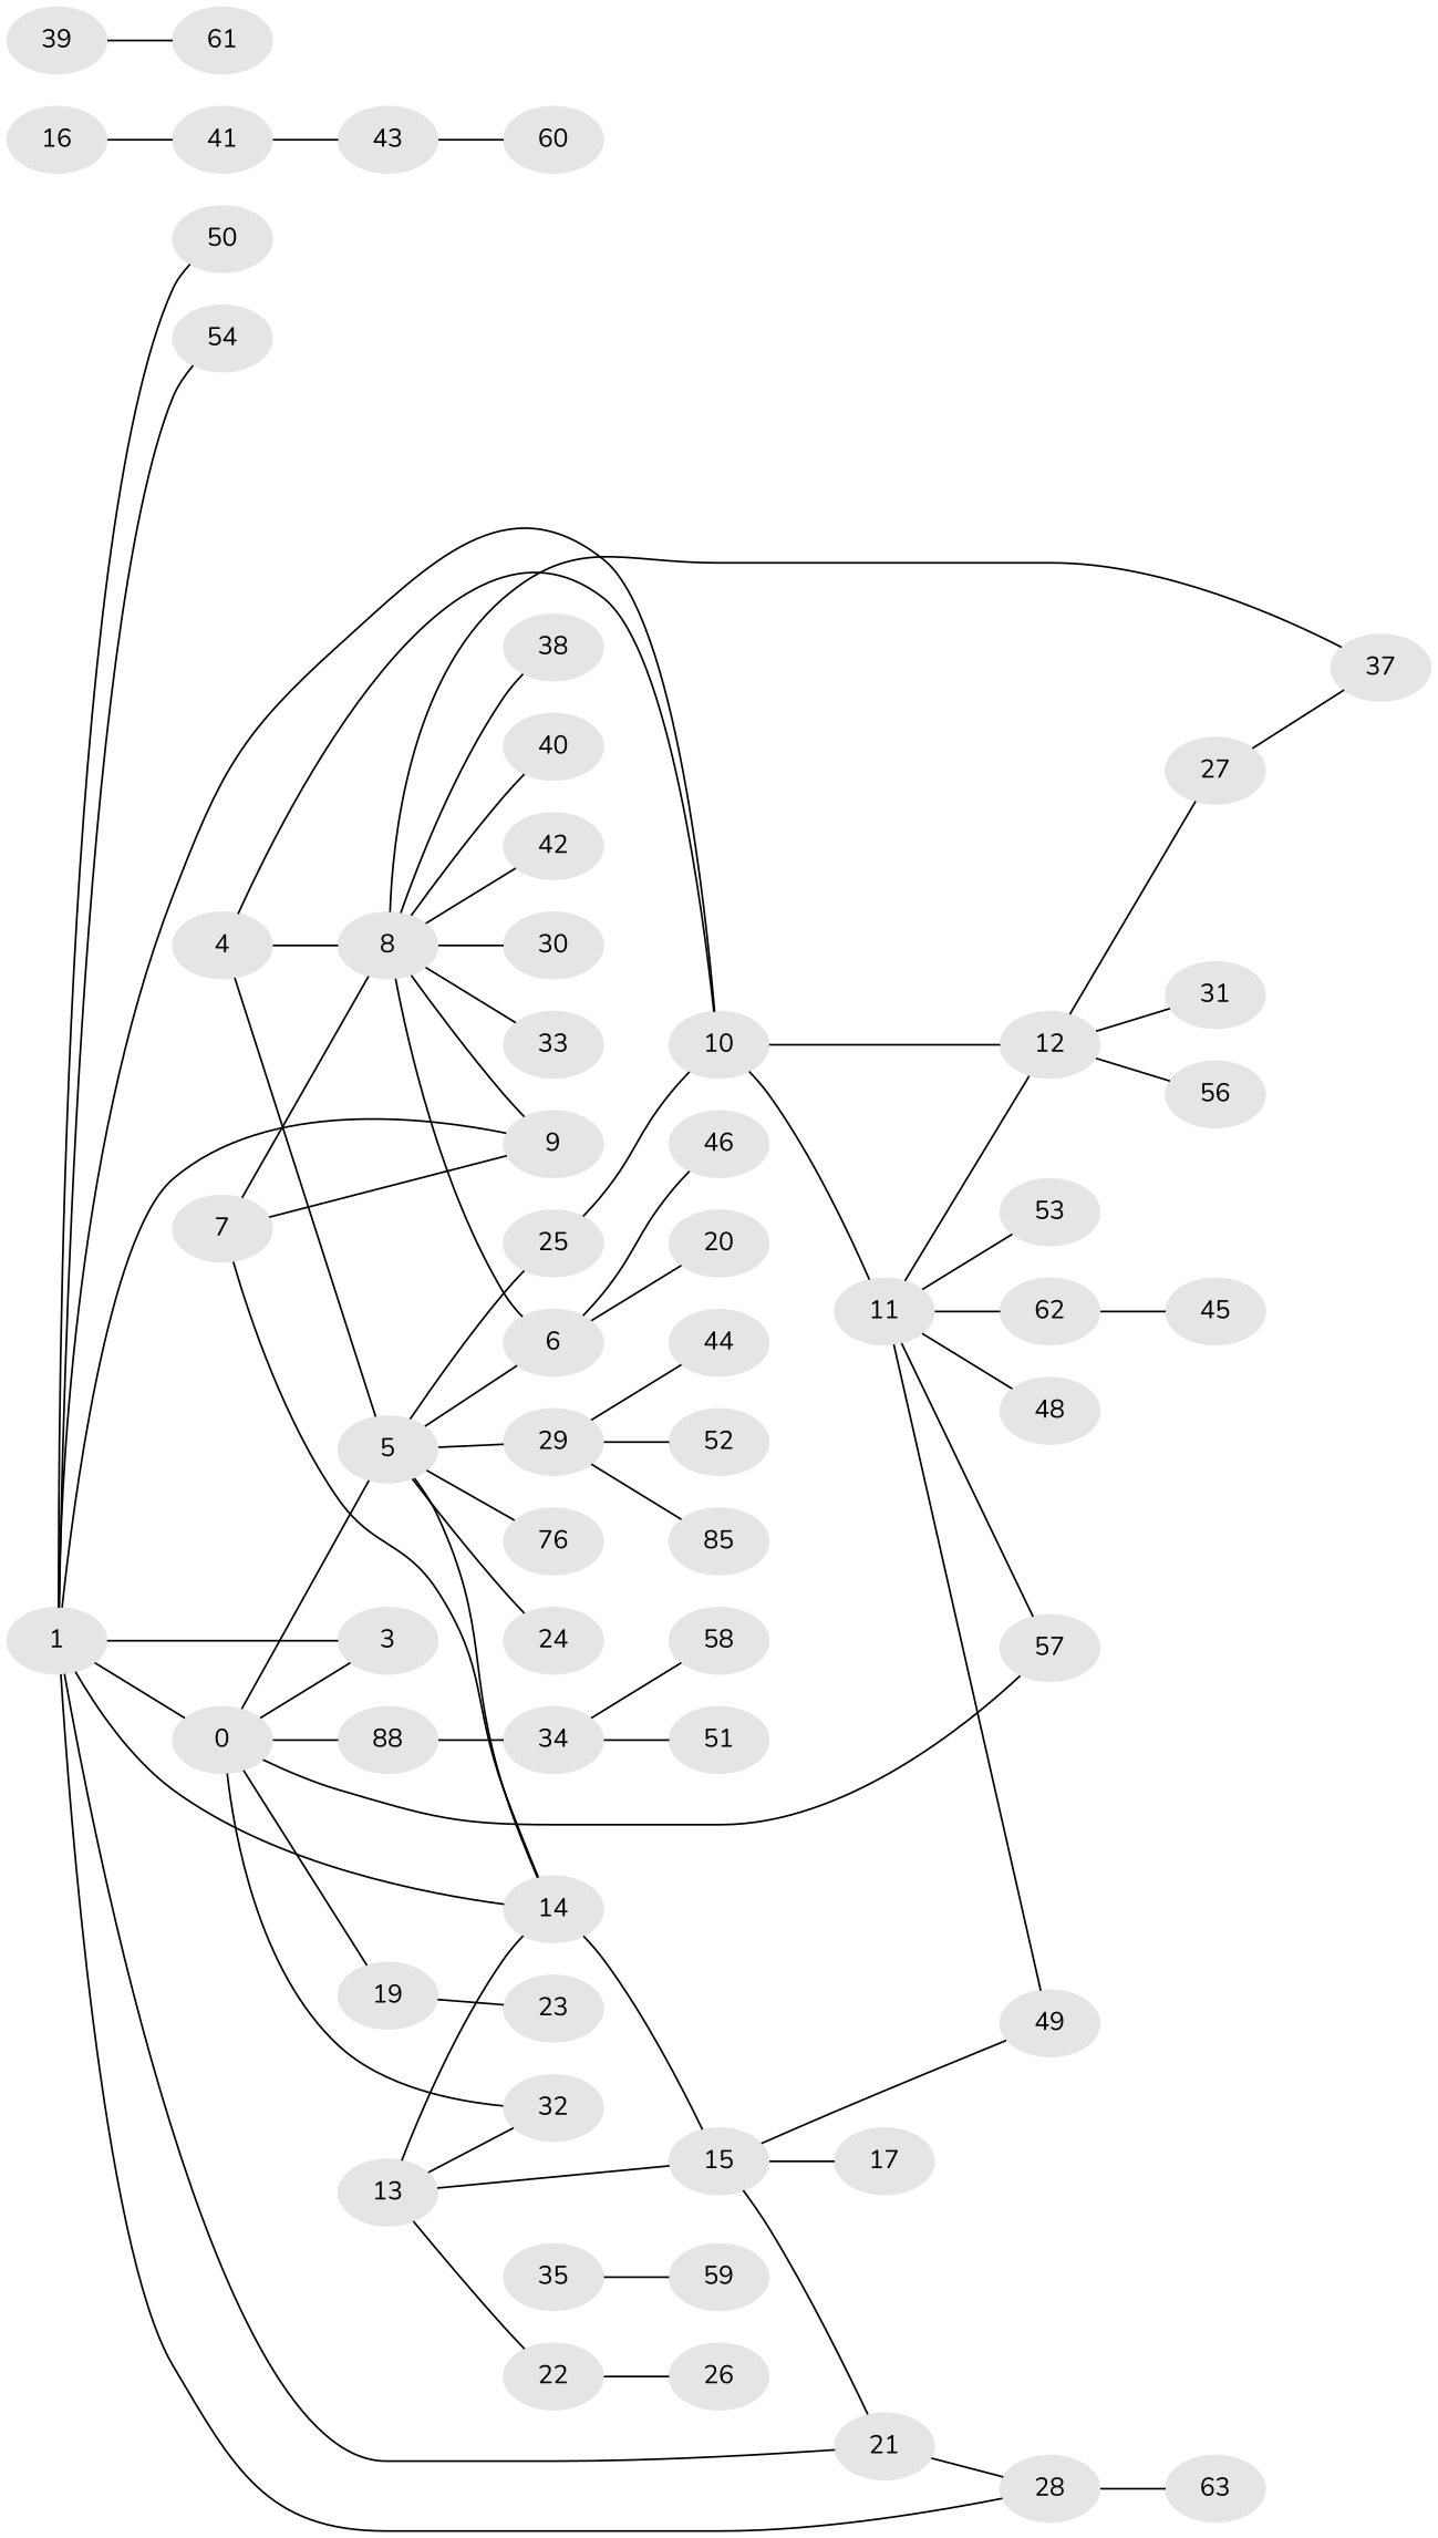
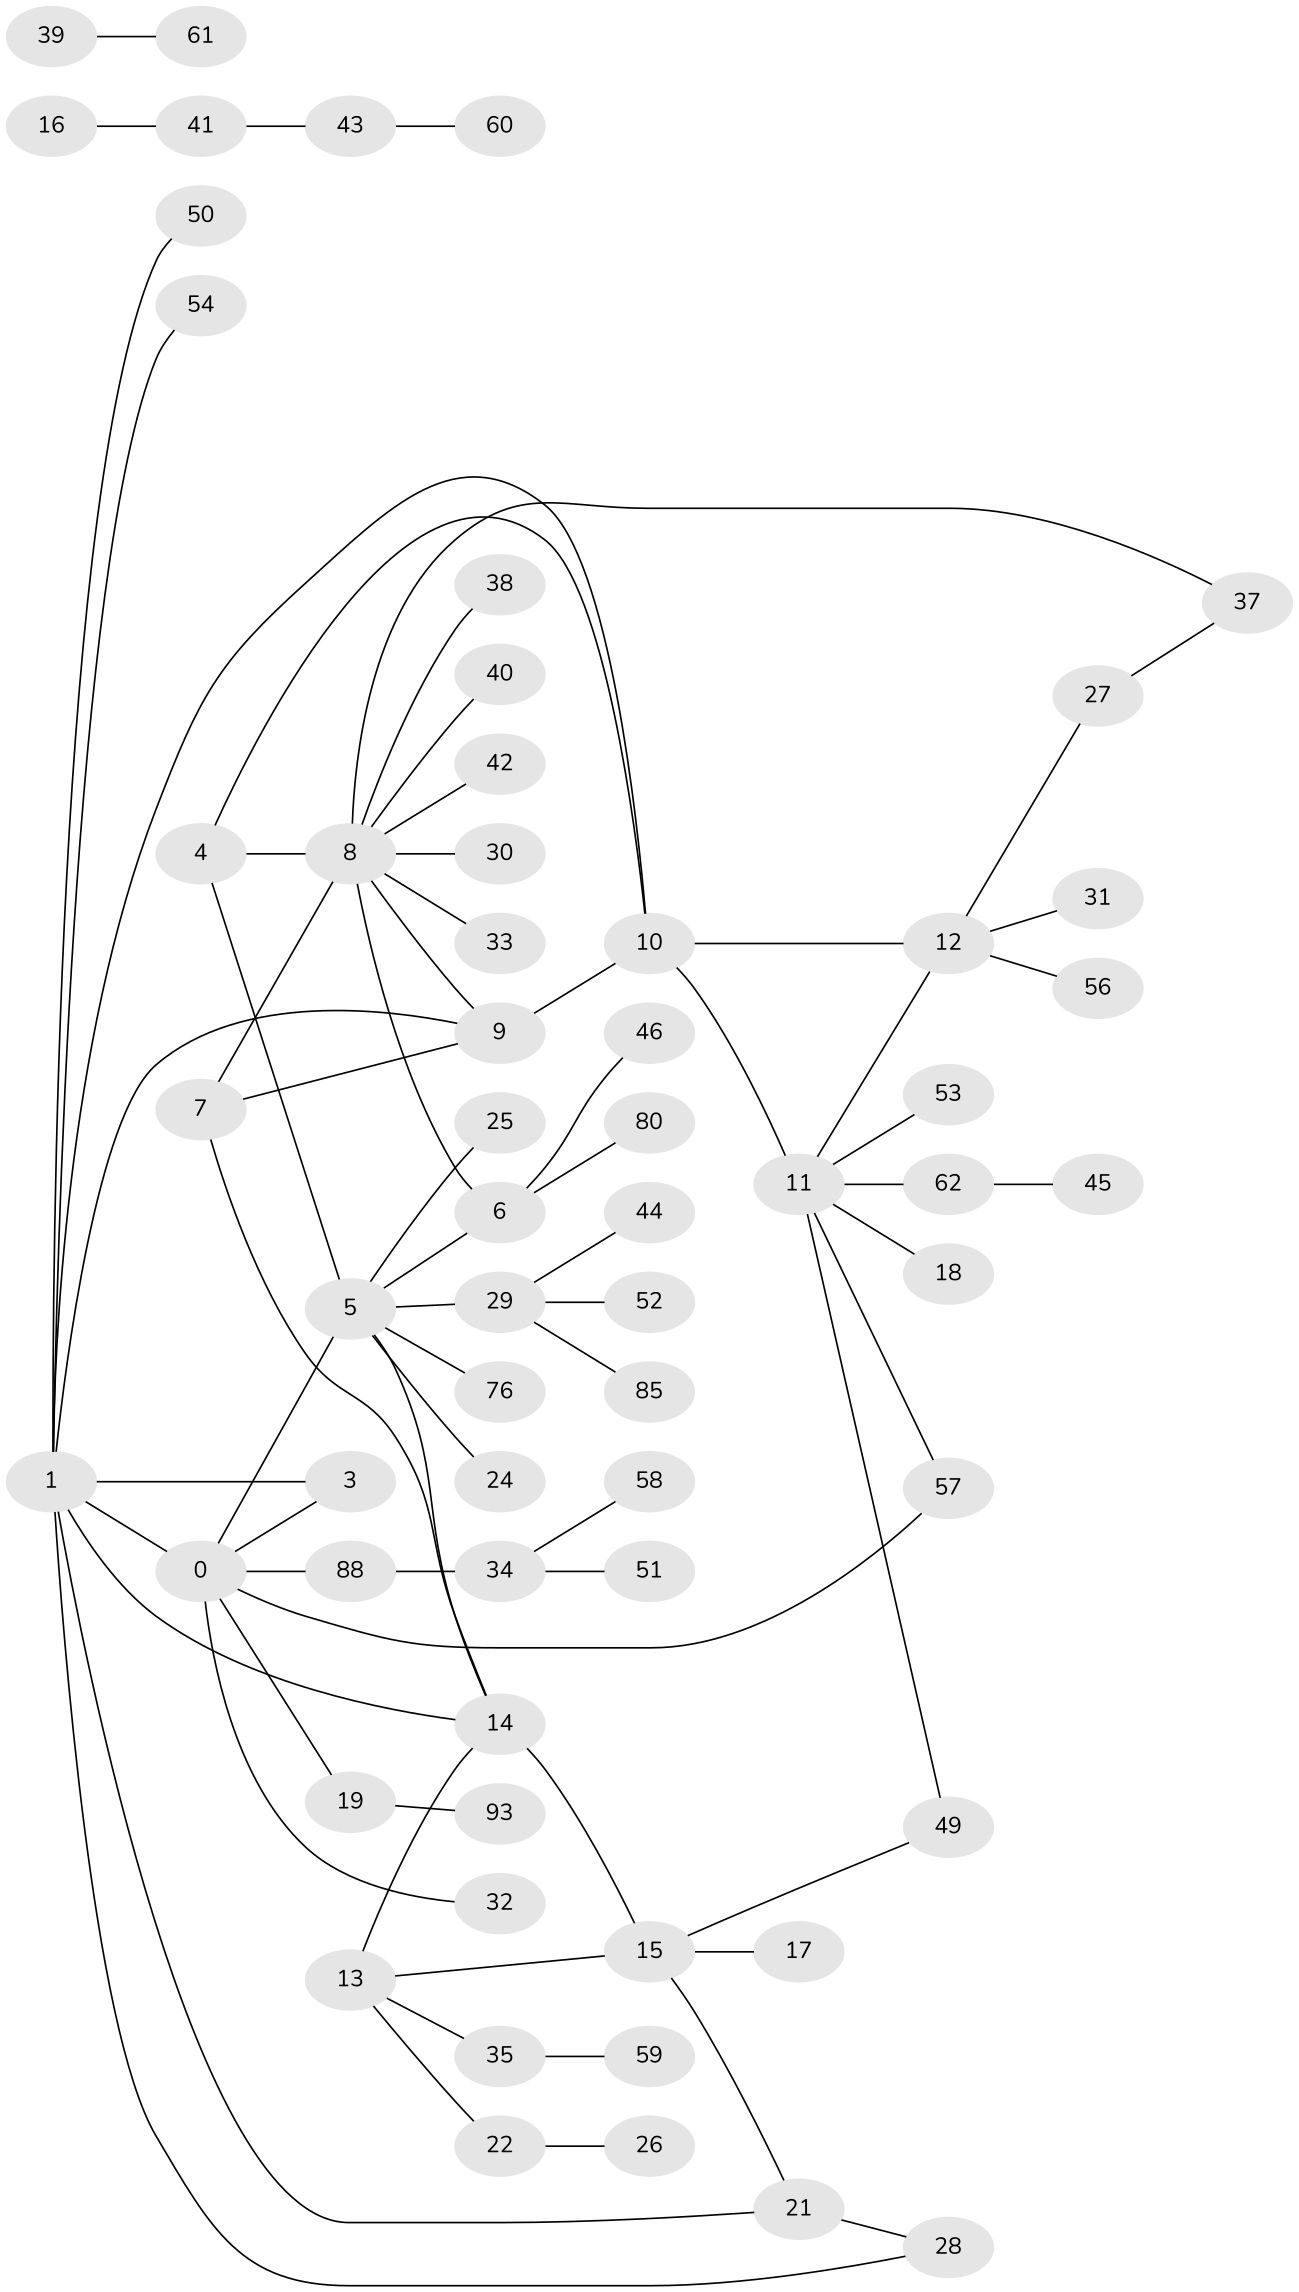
  graph {
    fontname=Nunito
    rankdir=LR
    node [color=gray90 fontname=Nunito style=filled]
    edge [fontname=Nunito]
    n1 [label=0]
    1
    3
    9
    10
    14
    21
    28
    50
    54
    5
    n12 [label=88]
    19
    32
    57
    11
    12
    15
-   63
    6
    24
    25
    29
    n24 [label=76]
    34
-   23
+   23 [label=93]
    4
    8
-   20
+   20 [label=80]
    46
    30
    33
    37
    38
    40
    42
    44
    52
    n39 [label=85]
    7
    16
    41
-   48
+   48 [label=18]
    53
    62
    49
    27
    31
    56
    17
    45
    13
    22
    35
    26
    59
    39
    61
    43
    51
    58
    60
    n1 -- 3
    n1 -- 5
    n1 -- n12
    n1 -- 19
    n1 -- 32
    n1 -- 57
    1 -- n1
    1 -- 3
    1 -- 9
    1 -- 10
    1 -- 14
    1 -- 21
    1 -- 28
    1 -- 50
    1 -- 54
-   25 -- 10
+   9 -- 10
    10 -- 11
    10 -- 12
    14 -- 15
    21 -- 28
-   28 -- 63
    5 -- 14
    5 -- 6
    5 -- 24
    5 -- 25
    5 -- 29
    5 -- n24
    n12 -- 34
    19 -- 23
    11 -- 57
    11 -- 12
    11 -- 48
    11 -- 53
    11 -- 62
    11 -- 49
    12 -- 27
    12 -- 31
    12 -- 56
    15 -- 21
    15 -- 49
    15 -- 17
    6 -- 20
    6 -- 46
    29 -- 44
    29 -- 52
    29 -- n39
    34 -- 51
    34 -- 58
    4 -- 10
    4 -- 5
    4 -- 8
    8 -- 9
    8 -- 6
    8 -- 30
    8 -- 33
    8 -- 37
    8 -- 38
    8 -- 40
    8 -- 42
    7 -- 9
    7 -- 14
    7 -- 8
    16 -- 41
    41 -- 43
    62 -- 45
    27 -- 37
    13 -- 14
    13 -- 15
    13 -- 22
-   13 -- 32
+   13 -- 35
    22 -- 26
    35 -- 59
    39 -- 61
    43 -- 60
  }
